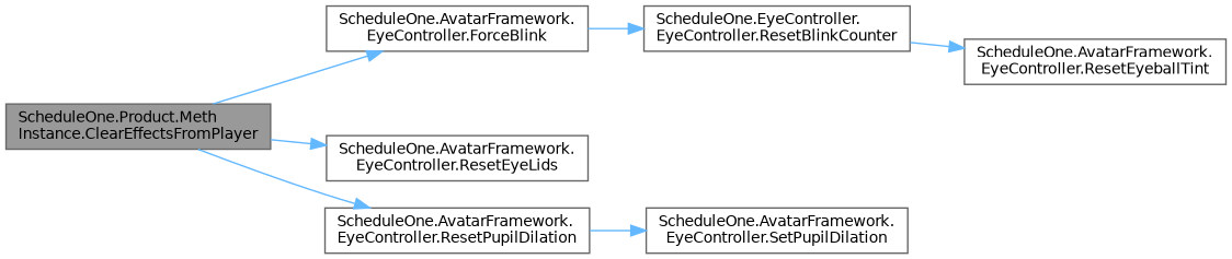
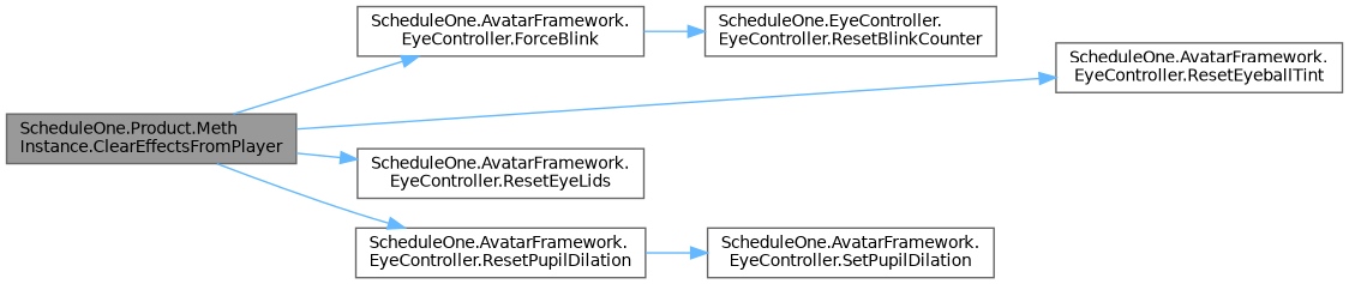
  digraph {
    rankdir=LR
    node [color=grey40 fillcolor=white fontname=Helvetica fontsize=10 shape=box style=filled]
    edge [color=steelblue1 fontname=Helvetica fontsize=10 labelfontname=Helvetica labelfontsize=10 style=solid]
    n1 [color=gray40 fillcolor=grey60 fontcolor=black height=0.2 label="ScheduleOne.Product.Meth\lInstance.ClearEffectsFromPlayer" width=0.4]
    n2 [height=0.2 label="ScheduleOne.AvatarFramework.\lEyeController.ForceBlink" width=0.4]
    n3 [height=0.2 label="ScheduleOne.AvatarFramework.\lEyeController.ResetEyeballTint" width=0.4]
    n4 [height=0.2 label="ScheduleOne.AvatarFramework.\lEyeController.ResetEyeLids" width=0.4]
    n5 [height=0.2 label="ScheduleOne.AvatarFramework.\lEyeController.ResetPupilDilation" width=0.4]
    n6 [height=0.2 label="ScheduleOne.EyeController.\lEyeController.ResetBlinkCounter" width=0.4]
    n7 [height=0.2 label="ScheduleOne.AvatarFramework.\lEyeController.SetPupilDilation" width=0.4]
    n1 -> n2
-   n6 -> n3
+   n1 -> n3
    n1 -> n4
    n1 -> n5
    n2 -> n6
    n5 -> n7
  }
